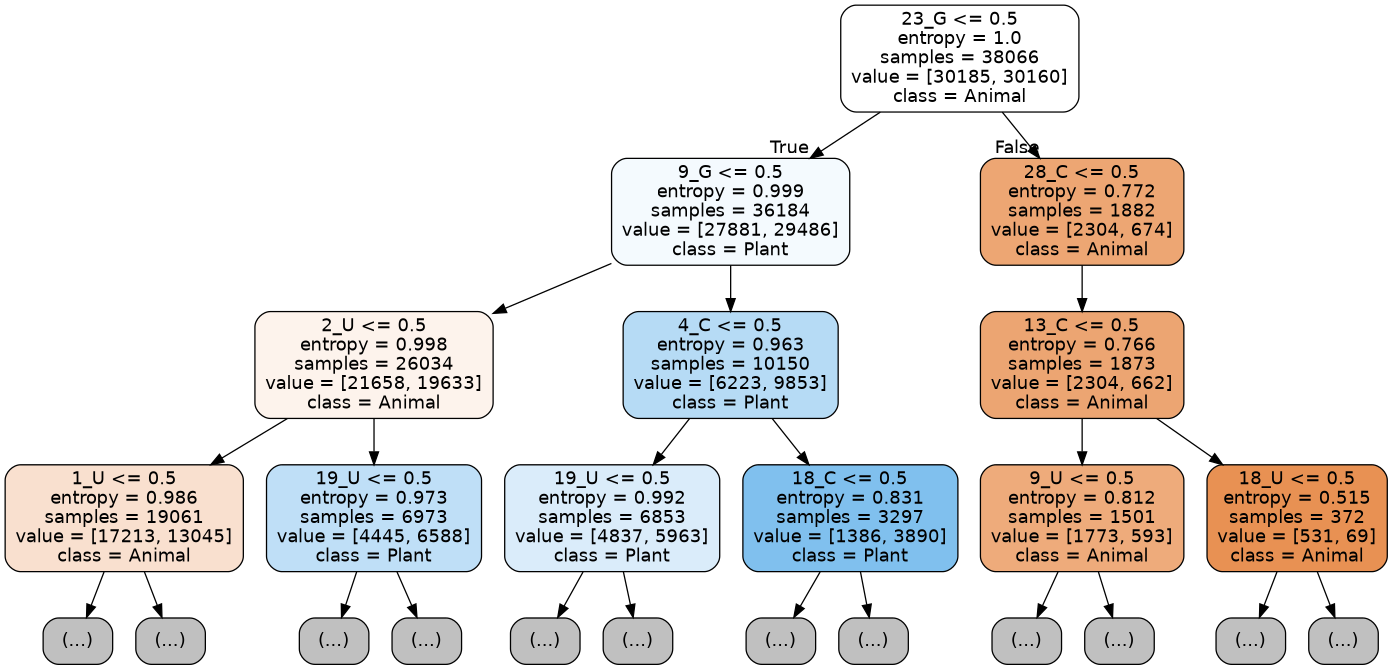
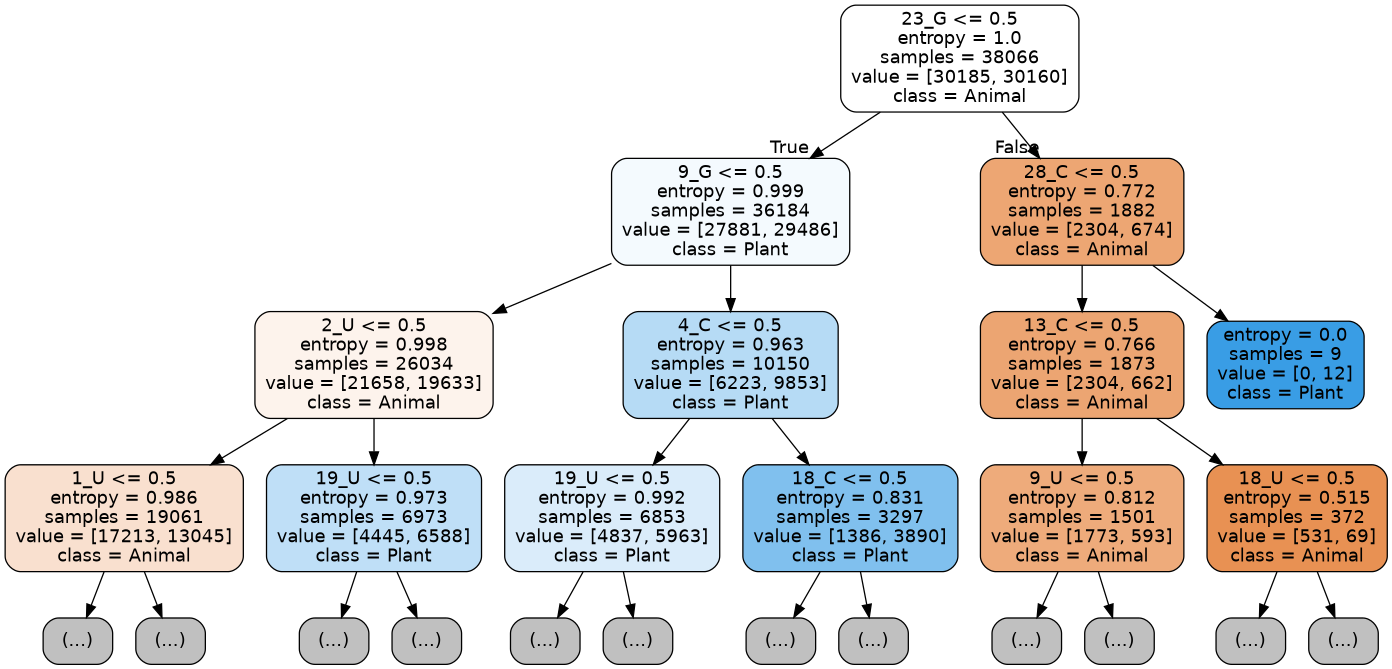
  digraph {
    node [color=black fillcolor="#C0C0C0" fontname=helvetica shape=box style="filled, rounded"]
    edge [fontname=helvetica]
    n1 [fillcolor="#ffffff" label="23_G <= 0.5\nentropy = 1.0\nsamples = 38066\nvalue = [30185, 30160]\nclass = Animal"]
    n2 [fillcolor="#f4fafe" label="9_G <= 0.5\nentropy = 0.999\nsamples = 36184\nvalue = [27881, 29486]\nclass = Plant"]
    n3 [fillcolor="#eda673" label="28_C <= 0.5\nentropy = 0.772\nsamples = 1882\nvalue = [2304, 674]\nclass = Animal"]
    n4 [fillcolor="#fdf3ec" label="2_U <= 0.5\nentropy = 0.998\nsamples = 26034\nvalue = [21658, 19633]\nclass = Animal"]
    n5 [fillcolor="#b6dbf5" label="4_C <= 0.5\nentropy = 0.963\nsamples = 10150\nvalue = [6223, 9853]\nclass = Plant"]
    n6 [fillcolor="#f9e0cf" label="1_U <= 0.5\nentropy = 0.986\nsamples = 19061\nvalue = [17213, 13045]\nclass = Animal"]
    n7 [fillcolor="#bfdff7" label="19_U <= 0.5\nentropy = 0.973\nsamples = 6973\nvalue = [4445, 6588]\nclass = Plant"]
    n8 [label="(...)"]
    n9 [label="(...)"]
    n10 [label="(...)"]
    n11 [label="(...)"]
    n12 [fillcolor="#daecfa" label="19_U <= 0.5\nentropy = 0.992\nsamples = 6853\nvalue = [4837, 5963]\nclass = Plant"]
    n13 [fillcolor="#80c0ee" label="18_C <= 0.5\nentropy = 0.831\nsamples = 3297\nvalue = [1386, 3890]\nclass = Plant"]
    n14 [label="(...)"]
    n15 [label="(...)"]
    n16 [label="(...)"]
    n17 [label="(...)"]
    n18 [fillcolor="#eca572" label="13_C <= 0.5\nentropy = 0.766\nsamples = 1873\nvalue = [2304, 662]\nclass = Animal"]
+   n19 [fillcolor="#399de5" label="entropy = 0.0\nsamples = 9\nvalue = [0, 12]\nclass = Plant"]
    n20 [fillcolor="#eeab7b" label="9_U <= 0.5\nentropy = 0.812\nsamples = 1501\nvalue = [1773, 593]\nclass = Animal"]
    n21 [fillcolor="#e89153" label="18_U <= 0.5\nentropy = 0.515\nsamples = 372\nvalue = [531, 69]\nclass = Animal"]
    n22 [label="(...)"]
    n23 [label="(...)"]
    n24 [label="(...)"]
    n25 [label="(...)"]
    n1 -> n2 [headlabel=True labelangle=45 labeldistance=2.5]
    n1 -> n3 [headlabel=False labelangle=-45 labeldistance=2.5]
    n2 -> n4
    n2 -> n5
    n3 -> n18
+   n3 -> n19
    n4 -> n6
    n4 -> n7
    n5 -> n12
    n5 -> n13
    n6 -> n8
    n6 -> n9
    n7 -> n10
    n7 -> n11
    n12 -> n14
    n12 -> n15
    n13 -> n16
    n13 -> n17
    n18 -> n20
    n18 -> n21
    n20 -> n22
    n20 -> n23
    n21 -> n24
    n21 -> n25
  }
